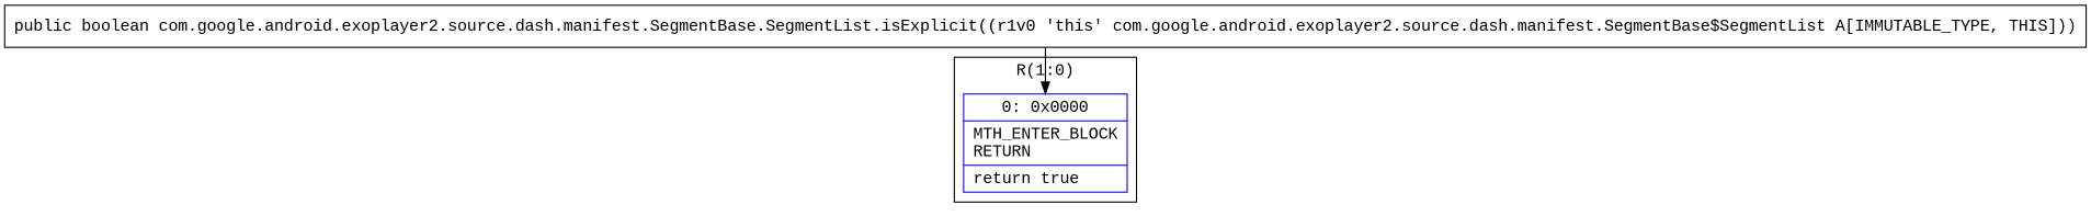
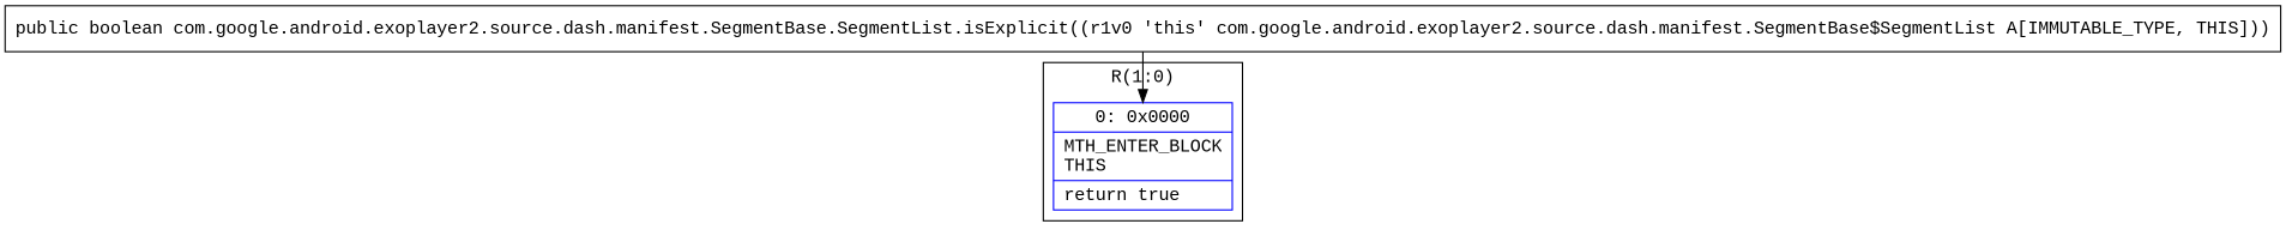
  digraph {
    fontname="Liberation Mono"
    node [shape=record fontname="Liberation Mono"]
-   n1 [color=blue label="{0\:\ 0x0000|MTH_ENTER_BLOCK\lRETURN\l|return true\l}"]
+   n1 [color=blue label="{0\:\ 0x0000|MTH_ENTER_BLOCK\lTHIS\l|return true\l}"]
    n2 [label="{public boolean com.google.android.exoplayer2.source.dash.manifest.SegmentBase.SegmentList.isExplicit((r1v0 'this' com.google.android.exoplayer2.source.dash.manifest.SegmentBase$SegmentList A[IMMUTABLE_TYPE, THIS])) }"]
    subgraph cluster_1 {
      label="R(1:0)"
      n1
    }
    n2 -> n1 [fontname="Liberation Mono"]
  }
